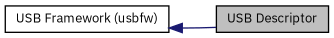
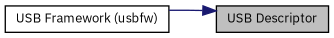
  digraph {
    rankdir=LR
    fontname="IBM Plex Sans"
    node [color=black fontname="IBM Plex Sans" fontsize=10 shape=record style=filled]
    n1 [fillcolor=white height=0.2 label="USB Framework (usbfw)" width=0.4]
    n2 [fillcolor=grey75 fontcolor=black height=0.2 label="USB Descriptor" width=0.4]
-   n1 -> n2 [color=midnightblue dir=back fontname="IBM Plex Sans" fontsize=10 labelfontname=Helvetica labelfontsize=10 shape=plaintext style=solid]
+   n2 -> n1 [color=midnightblue dir=back fontname="IBM Plex Sans" fontsize=10 labelfontname=Helvetica labelfontsize=10 shape=plaintext style=solid]
  }
